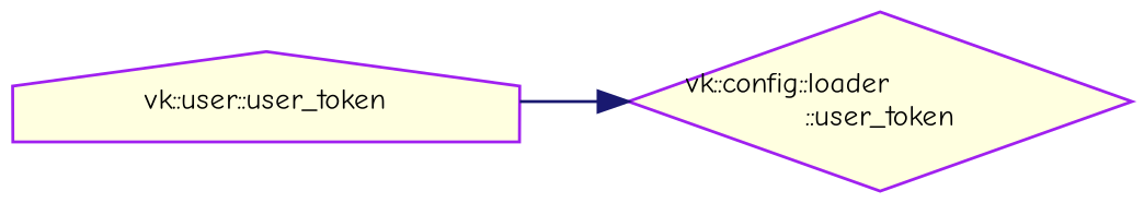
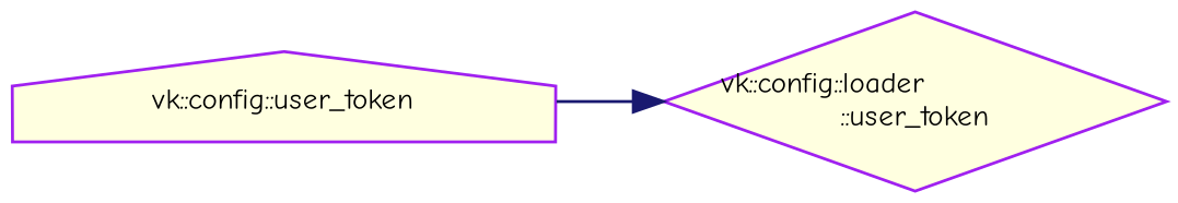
  digraph {
    rankdir=RL
    fontname="Comic Neue"
    node [color=purple fillcolor=lightyellow fontname="Comic Neue" fontsize=10 style=filled]
    n1 [fontcolor=black height=0.2 label="vk::config::loader\l::user_token" shape=diamond width=0.4]
-   n2 [height=0.2 label="vk::user::user_token" shape=house width=0.4]
+   n2 [height=0.2 label="vk::config::user_token" shape=house width=0.4]
    n1 -> n2 [color=midnightblue dir=back fontname="Comic Neue" fontsize=10 labelfontname=Helvetica labelfontsize=10 style=solid]
  }
